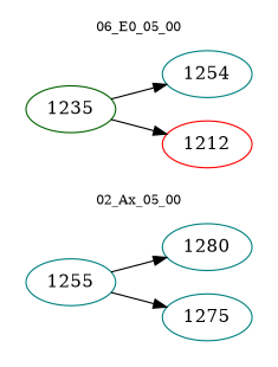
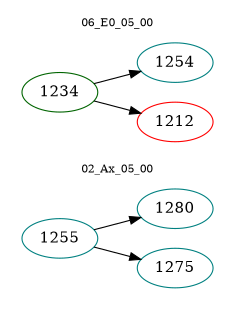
  digraph {
    rankdir=LR
    node [color=teal]
    edge [color=black]
    n1 [label=1255]
    n2 [label=1275]
    n3 [label=1280]
-   n4 [color=darkgreen label=1235]
+   n4 [color=darkgreen label=1234]
    n5 [color=red label=1212]
    n6 [label=1254]
    subgraph cluster_1 {
      color=white
      fontsize=10
      label="02_Ax_05_00"
      n1
      n2
      n3
    }
    subgraph cluster_2 {
      color=white
      fontsize=10
      label="06_E0_05_00"
      n4
      n5
      n6
    }
    n1 -> n2
    n1 -> n3
    n4 -> n5
    n4 -> n6
  }
